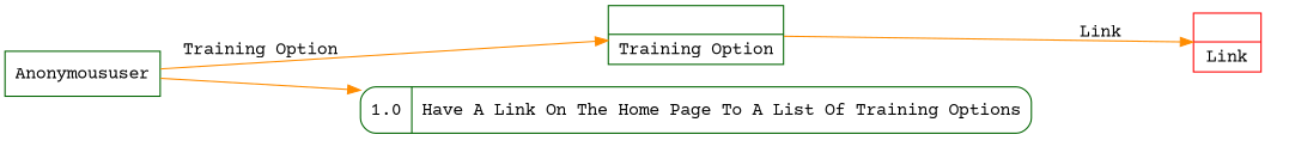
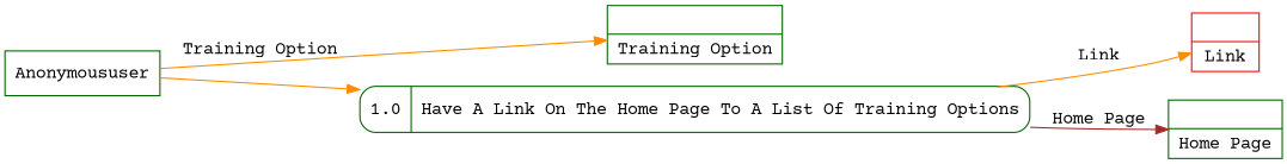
  digraph {
    fontname="Courier Prime"
    rankdir=LR
    node [color=darkgreen fontname="Courier Prime" shape=record]
    edge [color=darkorange fontname="Courier Prime"]
    n1 [color=red label="<f0>  |<f1> Link "]
+   n2 [label="<f0>  |<f1> Home Page "]
    n3 [label="<f0>  |<f1> Training Option "]
    n4 [label=Anonymoususer shape=box]
    n5 [label="{<f0> 1.0|<f1> Have A Link On The Home Page To A List Of Training Options }" shape=Mrecord]
    n4 -> n3 [label="Training Option"]
    n4 -> n5
-   n3 -> n1 [label=Link]
+   n5 -> n1 [label=Link]
+   n5 -> n2 [color=brown label="Home Page"]
  }
